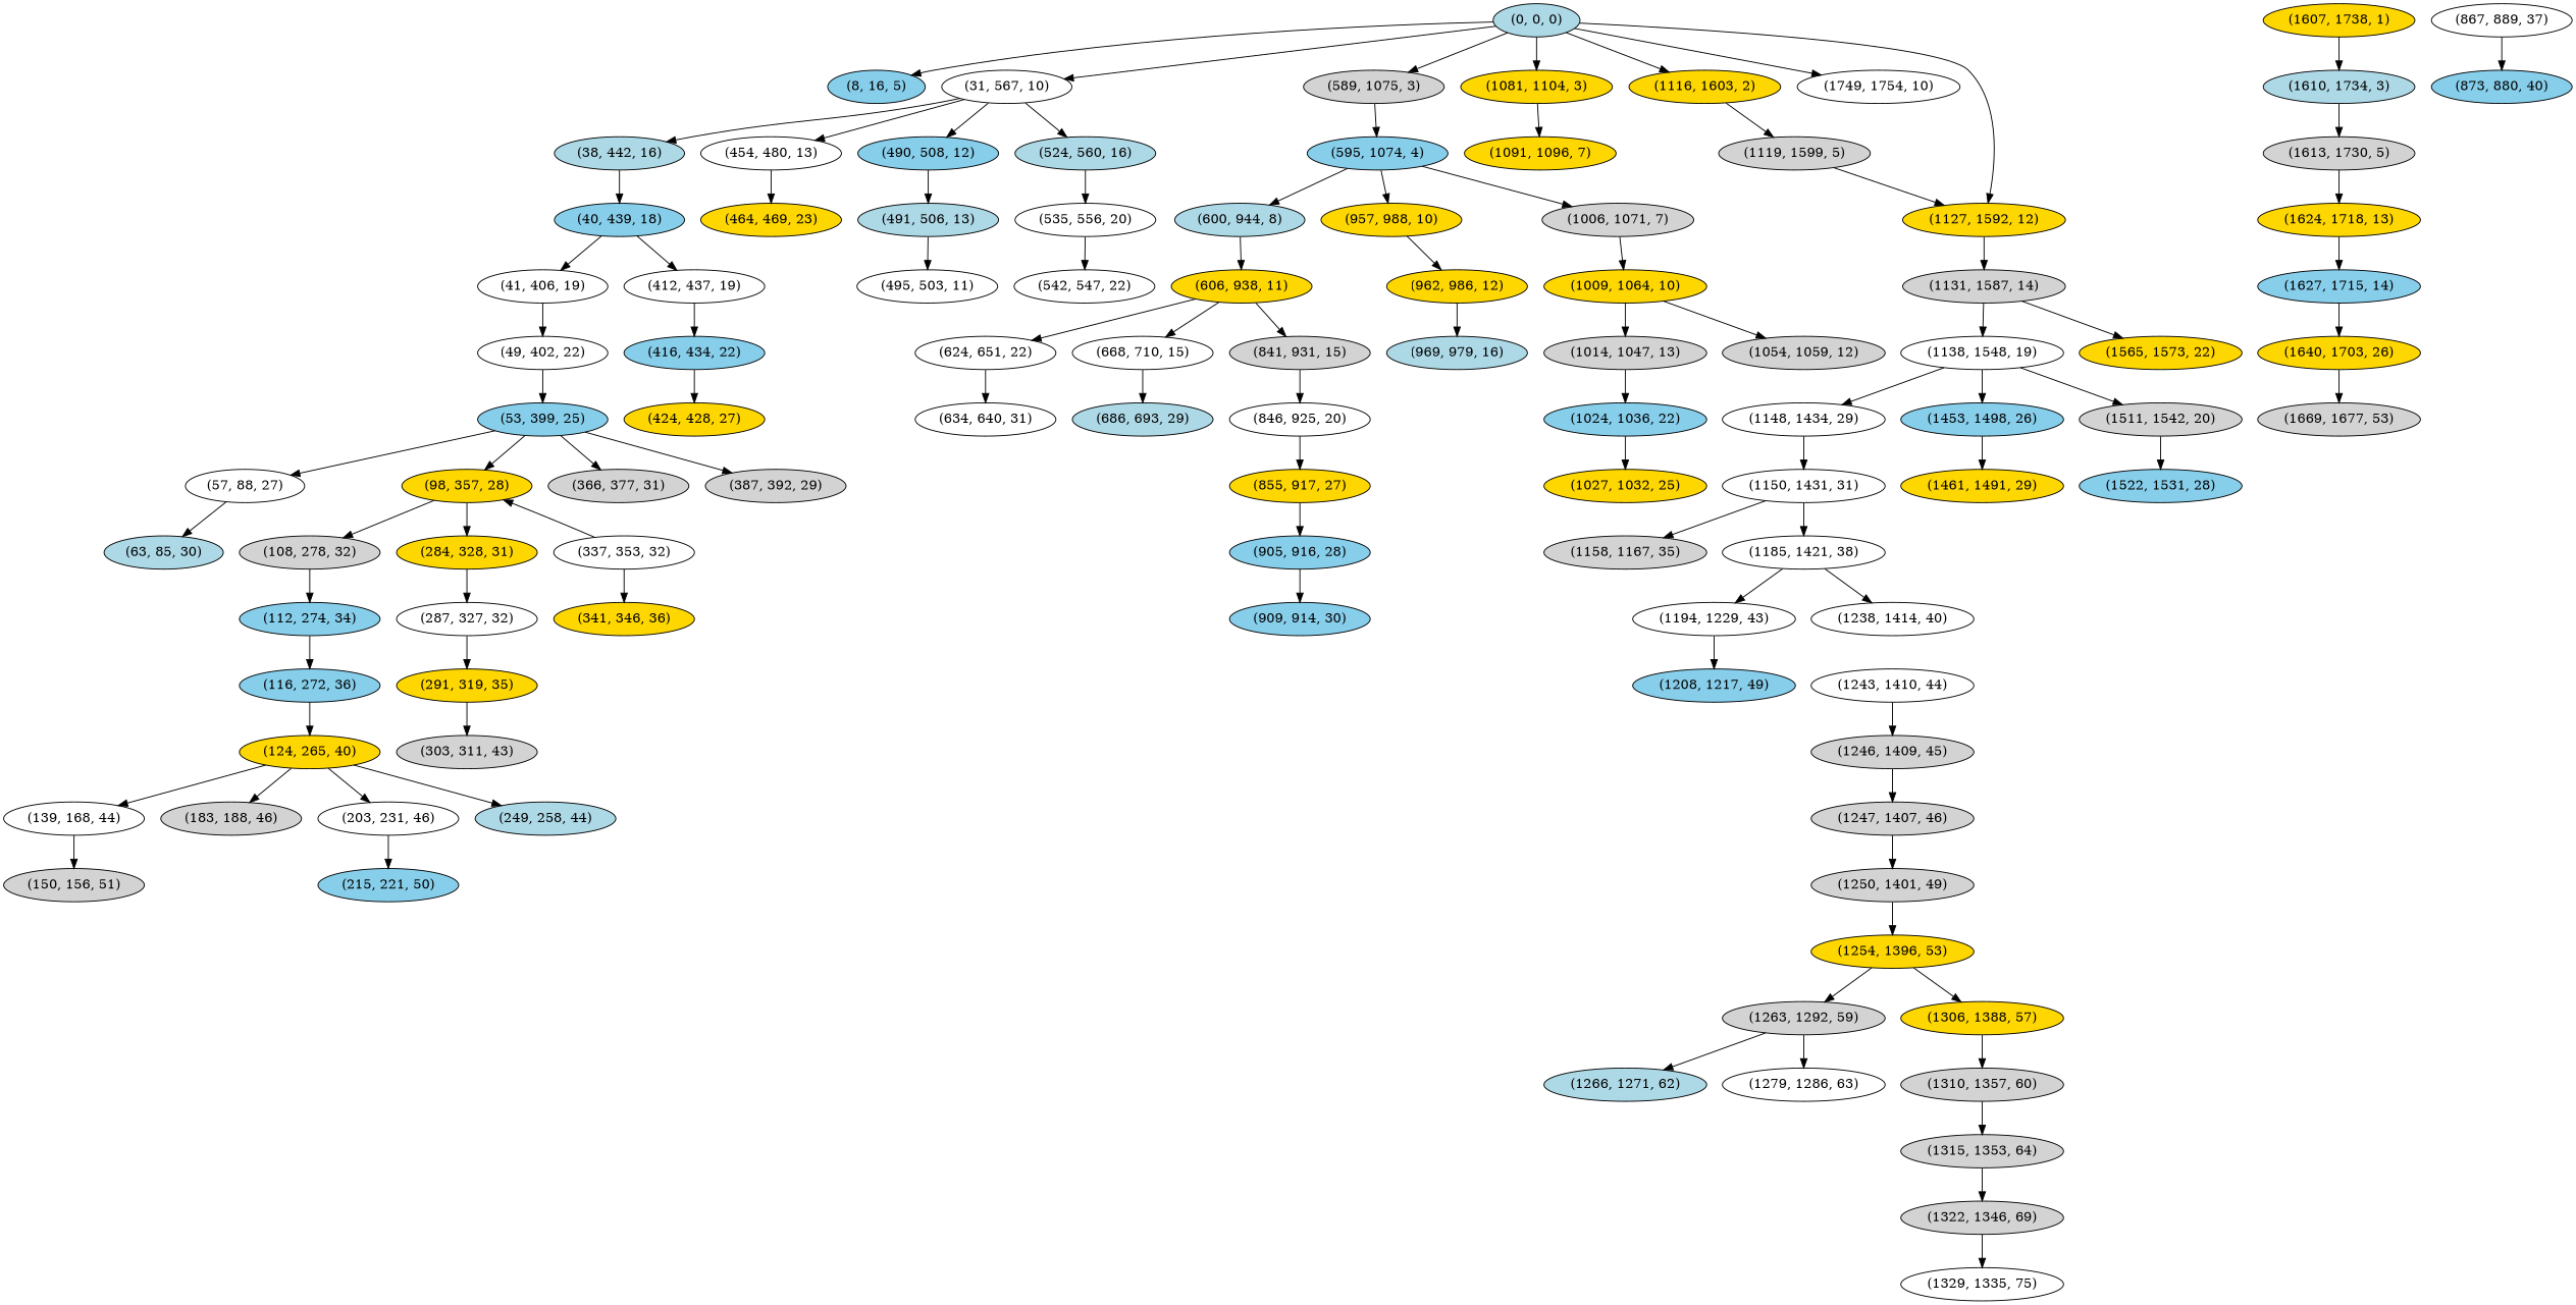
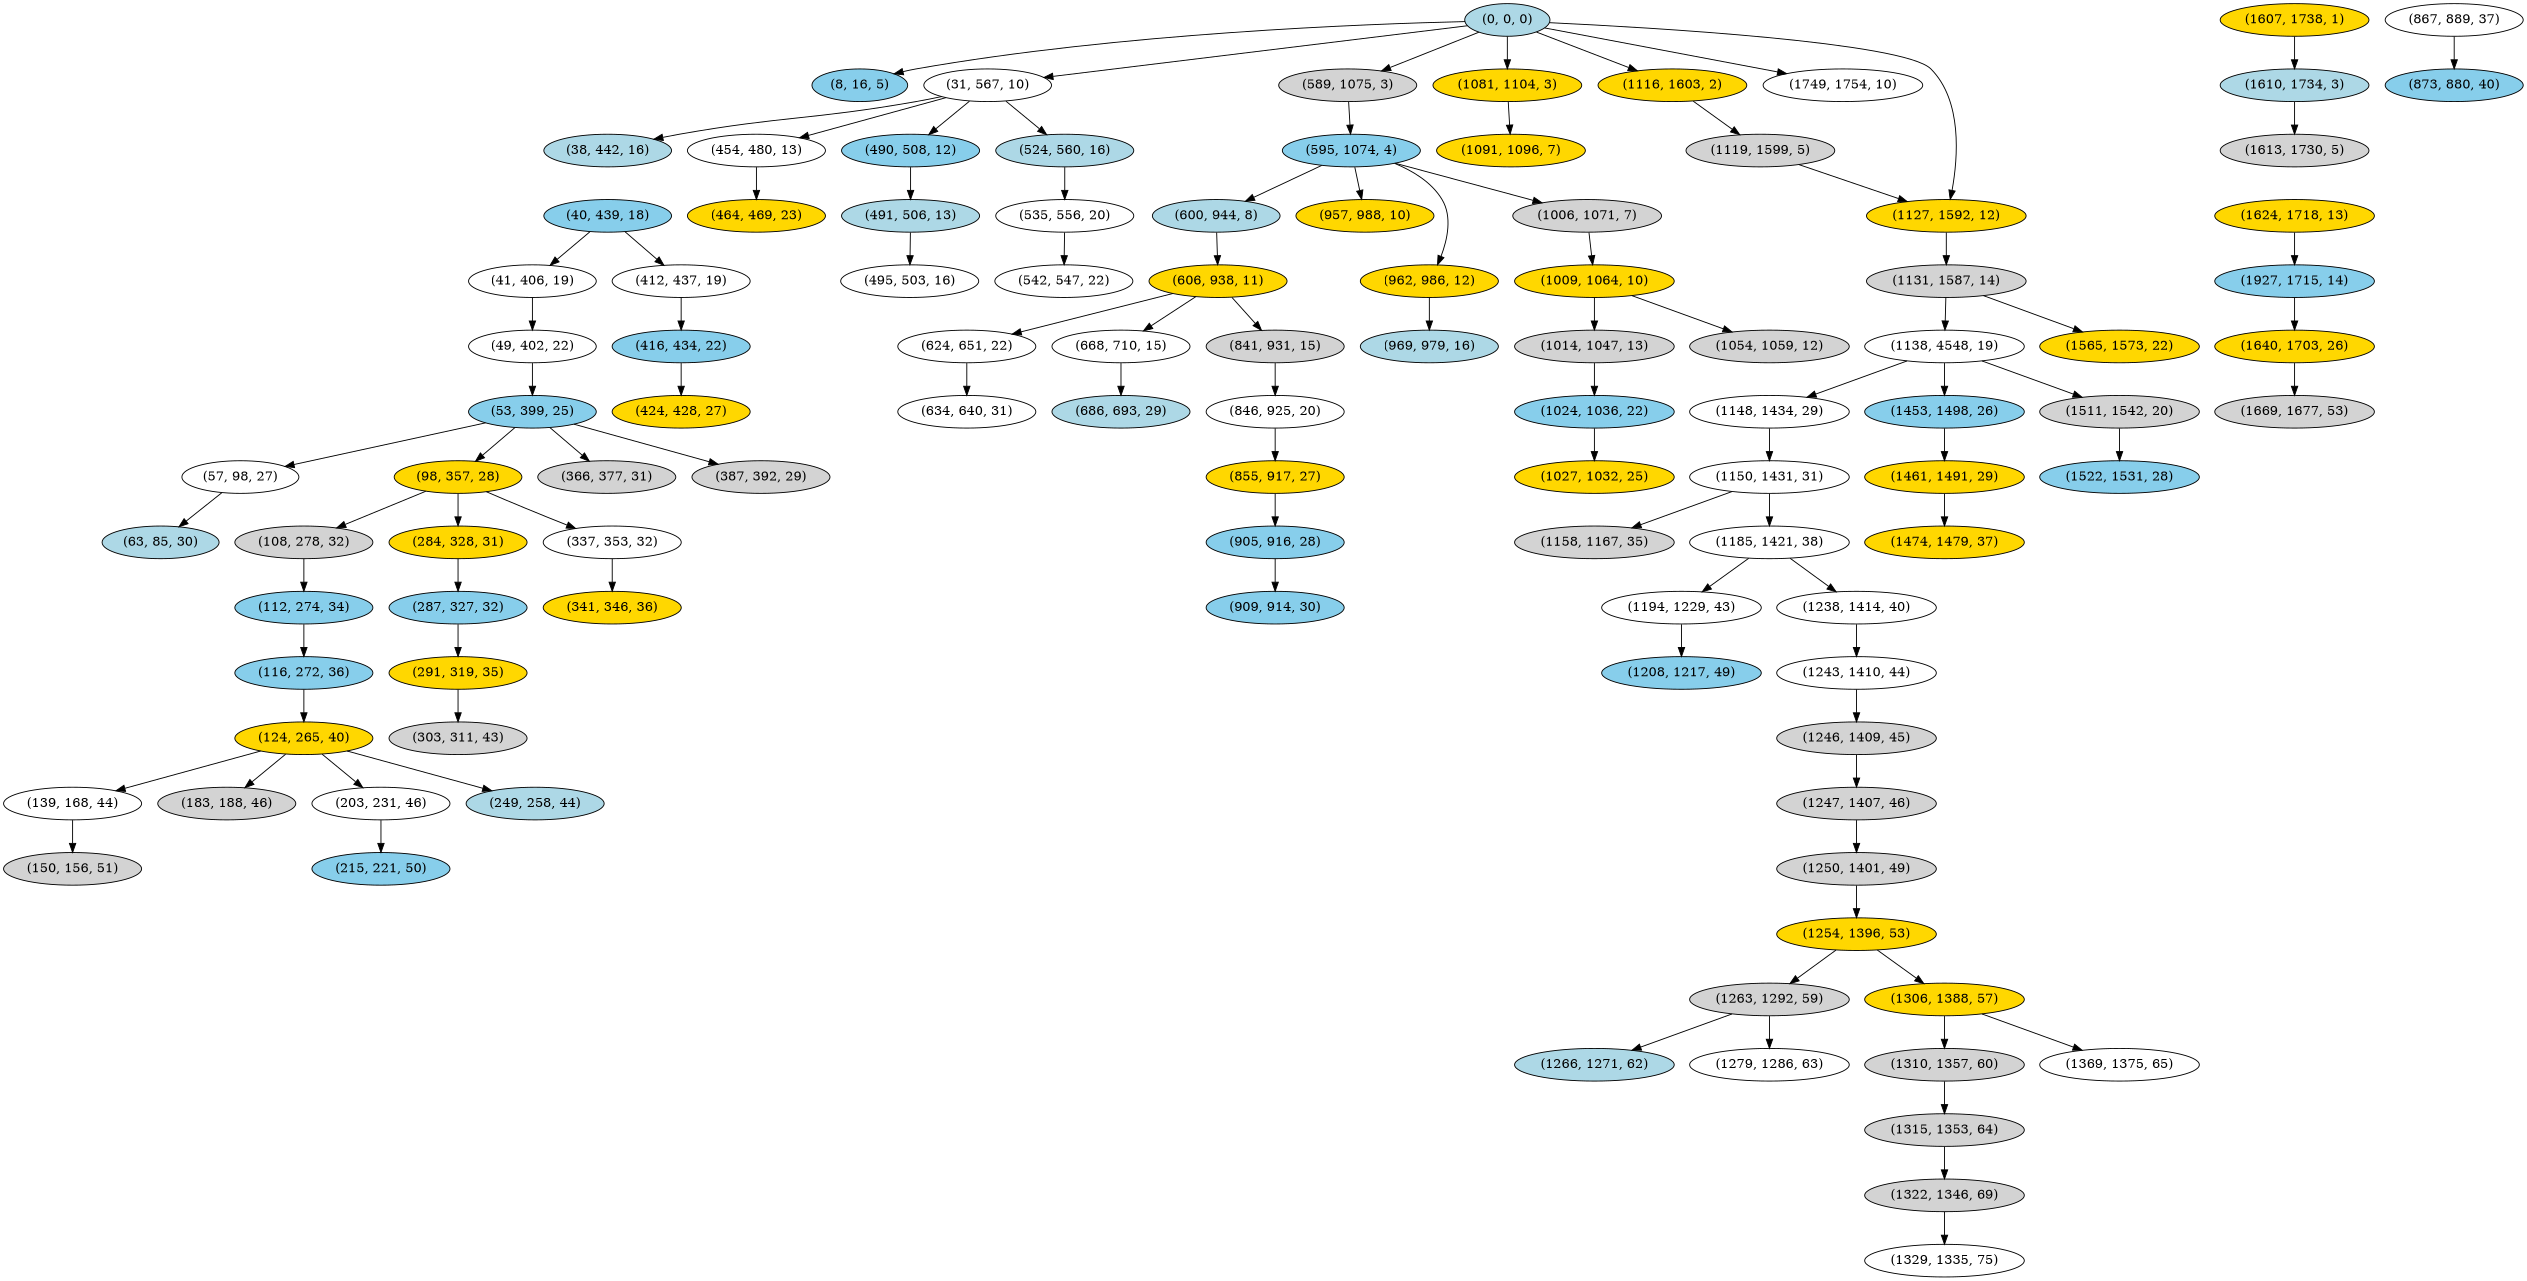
  digraph {
    node [fillcolor=white style=filled]
    "(0, 0, 0)" [fillcolor=lightblue]
    "(8, 16, 5)" [fillcolor=skyblue]
    "(31, 567, 10)"
    "(589, 1075, 3)" [fillcolor=lightgrey]
    "(1081, 1104, 3)" [fillcolor=gold]
    "(1116, 1603, 2)" [fillcolor=gold]
    "(1749, 1754, 10)"
    "(1127, 1592, 12)" [fillcolor=gold]
    "(38, 442, 16)" [fillcolor=lightblue]
    "(454, 480, 13)"
    "(490, 508, 12)" [fillcolor=skyblue]
    "(524, 560, 16)" [fillcolor=lightblue]
    "(595, 1074, 4)" [fillcolor=skyblue]
    "(1091, 1096, 7)" [fillcolor=gold]
    "(1119, 1599, 5)" [fillcolor=lightgrey]
    "(1607, 1738, 1)" [fillcolor=gold]
    "(1610, 1734, 3)" [fillcolor=lightblue]
    "(40, 439, 18)" [fillcolor=skyblue]
    "(464, 469, 23)" [fillcolor=gold]
    "(491, 506, 13)" [fillcolor=lightblue]
    "(535, 556, 20)"
    "(41, 406, 19)"
    "(412, 437, 19)"
    "(49, 402, 22)"
    "(416, 434, 22)" [fillcolor=skyblue]
    "(53, 399, 25)" [fillcolor=skyblue]
-   "(57, 88, 27)"
+   "(57, 88, 27)" [label="(57, 98, 27)"]
    "(98, 357, 28)" [fillcolor=gold]
    "(366, 377, 31)" [fillcolor=lightgrey]
    "(387, 392, 29)" [fillcolor=lightgrey]
    "(63, 85, 30)" [fillcolor=lightblue]
    "(108, 278, 32)" [fillcolor=lightgrey]
    "(284, 328, 31)" [fillcolor=gold]
    "(337, 353, 32)"
    "(112, 274, 34)" [fillcolor=skyblue]
-   "(287, 327, 32)"
+   "(287, 327, 32)" [fillcolor=skyblue]
    "(341, 346, 36)" [fillcolor=gold]
    "(116, 272, 36)" [fillcolor=skyblue]
    "(124, 265, 40)" [fillcolor=gold]
    "(139, 168, 44)"
    "(183, 188, 46)" [fillcolor=lightgrey]
    "(203, 231, 46)"
    "(249, 258, 44)" [fillcolor=lightblue]
    "(150, 156, 51)" [fillcolor=lightgrey]
    "(215, 221, 50)" [fillcolor=skyblue]
    "(291, 319, 35)" [fillcolor=gold]
    "(303, 311, 43)" [fillcolor=lightgrey]
    "(424, 428, 27)" [fillcolor=gold]
-   "(495, 503, 16)" [label="(495, 503, 11)"]
+   "(495, 503, 16)"
    "(542, 547, 22)"
    "(600, 944, 8)" [fillcolor=lightblue]
    "(957, 988, 10)" [fillcolor=gold]
    "(1006, 1071, 7)" [fillcolor=lightgrey]
    "(606, 938, 11)" [fillcolor=gold]
    "(962, 986, 12)" [fillcolor=gold]
    "(1009, 1064, 10)" [fillcolor=gold]
    "(624, 651, 22)"
    "(668, 710, 15)"
    "(841, 931, 15)" [fillcolor=lightgrey]
    "(634, 640, 31)"
    "(686, 693, 29)" [fillcolor=lightblue]
    "(846, 925, 20)"
    "(855, 917, 27)" [fillcolor=gold]
    "(905, 916, 28)" [fillcolor=skyblue]
    "(909, 914, 30)" [fillcolor=skyblue]
    "(873, 880, 40)" [fillcolor=skyblue]
    "(867, 889, 37)"
    "(969, 979, 16)" [fillcolor=lightblue]
    "(1014, 1047, 13)" [fillcolor=lightgrey]
    "(1054, 1059, 12)" [fillcolor=lightgrey]
    "(1024, 1036, 22)" [fillcolor=skyblue]
    "(1027, 1032, 25)" [fillcolor=gold]
    "(1131, 1587, 14)" [fillcolor=lightgrey]
-   "(1138, 1548, 19)"
+   "(1138, 1548, 19)" [label="(1138, 4548, 19)"]
    "(1565, 1573, 22)" [fillcolor=gold]
    "(1148, 1434, 29)"
    "(1453, 1498, 26)" [fillcolor=skyblue]
    "(1511, 1542, 20)" [fillcolor=lightgrey]
    "(1150, 1431, 31)"
    "(1461, 1491, 29)" [fillcolor=gold]
    "(1522, 1531, 28)" [fillcolor=skyblue]
    "(1158, 1167, 35)" [fillcolor=lightgrey]
    "(1185, 1421, 38)"
    "(1194, 1229, 43)"
    "(1238, 1414, 40)"
    "(1208, 1217, 49)" [fillcolor=skyblue]
    "(1243, 1410, 44)"
    "(1246, 1409, 45)" [fillcolor=lightgrey]
    "(1247, 1407, 46)" [fillcolor=lightgrey]
    "(1250, 1401, 49)" [fillcolor=lightgrey]
    "(1254, 1396, 53)" [fillcolor=gold]
    "(1263, 1292, 59)" [fillcolor=lightgrey]
    "(1306, 1388, 57)" [fillcolor=gold]
    "(1266, 1271, 62)" [fillcolor=lightblue]
    "(1279, 1286, 63)"
    "(1310, 1357, 60)" [fillcolor=lightgrey]
+   "(1369, 1375, 65)"
    "(1315, 1353, 64)" [fillcolor=lightgrey]
    "(1322, 1346, 69)" [fillcolor=lightgrey]
    "(1329, 1335, 75)"
+   "(1474, 1479, 37)" [fillcolor=gold]
    "(1613, 1730, 5)" [fillcolor=lightgrey]
    "(1624, 1718, 13)" [fillcolor=gold]
-   "(1627, 1715, 14)" [fillcolor=skyblue]
+   "(1627, 1715, 14)" [fillcolor=skyblue label="(1927, 1715, 14)"]
    "(1640, 1703, 26)" [fillcolor=gold]
    n106 [fillcolor=lightgrey label="(1669, 1677, 53)"]
    "(0, 0, 0)" -> "(8, 16, 5)"
    "(0, 0, 0)" -> "(31, 567, 10)"
    "(0, 0, 0)" -> "(589, 1075, 3)"
    "(0, 0, 0)" -> "(1081, 1104, 3)"
    "(0, 0, 0)" -> "(1116, 1603, 2)"
    "(0, 0, 0)" -> "(1749, 1754, 10)"
    "(0, 0, 0)" -> "(1127, 1592, 12)"
    "(31, 567, 10)" -> "(38, 442, 16)"
    "(31, 567, 10)" -> "(454, 480, 13)"
    "(31, 567, 10)" -> "(490, 508, 12)"
    "(31, 567, 10)" -> "(524, 560, 16)"
    "(589, 1075, 3)" -> "(595, 1074, 4)"
    "(1081, 1104, 3)" -> "(1091, 1096, 7)"
    "(1116, 1603, 2)" -> "(1119, 1599, 5)"
    "(1127, 1592, 12)" -> "(1131, 1587, 14)"
-   "(38, 442, 16)" -> "(40, 439, 18)"
    "(454, 480, 13)" -> "(464, 469, 23)"
    "(490, 508, 12)" -> "(491, 506, 13)"
    "(524, 560, 16)" -> "(535, 556, 20)"
    "(595, 1074, 4)" -> "(600, 944, 8)"
    "(595, 1074, 4)" -> "(957, 988, 10)"
    "(595, 1074, 4)" -> "(1006, 1071, 7)"
    "(1119, 1599, 5)" -> "(1127, 1592, 12)"
    "(1607, 1738, 1)" -> "(1610, 1734, 3)"
    "(1610, 1734, 3)" -> "(1613, 1730, 5)"
    "(40, 439, 18)" -> "(41, 406, 19)"
    "(40, 439, 18)" -> "(412, 437, 19)"
    "(491, 506, 13)" -> "(495, 503, 16)"
    "(535, 556, 20)" -> "(542, 547, 22)"
    "(41, 406, 19)" -> "(49, 402, 22)"
    "(412, 437, 19)" -> "(416, 434, 22)"
    "(49, 402, 22)" -> "(53, 399, 25)"
    "(416, 434, 22)" -> "(424, 428, 27)"
    "(53, 399, 25)" -> "(57, 88, 27)"
    "(53, 399, 25)" -> "(98, 357, 28)"
    "(53, 399, 25)" -> "(366, 377, 31)"
    "(53, 399, 25)" -> "(387, 392, 29)"
    "(57, 88, 27)" -> "(63, 85, 30)"
    "(98, 357, 28)" -> "(108, 278, 32)"
    "(98, 357, 28)" -> "(284, 328, 31)"
-   "(337, 353, 32)" -> "(98, 357, 28)"
+   "(98, 357, 28)" -> "(337, 353, 32)"
    "(108, 278, 32)" -> "(112, 274, 34)"
    "(284, 328, 31)" -> "(287, 327, 32)"
    "(337, 353, 32)" -> "(341, 346, 36)"
    "(112, 274, 34)" -> "(116, 272, 36)"
    "(287, 327, 32)" -> "(291, 319, 35)"
    "(116, 272, 36)" -> "(124, 265, 40)"
    "(124, 265, 40)" -> "(139, 168, 44)"
    "(124, 265, 40)" -> "(183, 188, 46)"
    "(124, 265, 40)" -> "(203, 231, 46)"
    "(124, 265, 40)" -> "(249, 258, 44)"
    "(139, 168, 44)" -> "(150, 156, 51)"
    "(203, 231, 46)" -> "(215, 221, 50)"
    "(291, 319, 35)" -> "(303, 311, 43)"
    "(600, 944, 8)" -> "(606, 938, 11)"
-   "(957, 988, 10)" -> "(962, 986, 12)"
+   "(595, 1074, 4)" -> "(962, 986, 12)"
    "(1006, 1071, 7)" -> "(1009, 1064, 10)"
    "(606, 938, 11)" -> "(624, 651, 22)"
    "(606, 938, 11)" -> "(668, 710, 15)"
    "(606, 938, 11)" -> "(841, 931, 15)"
    "(962, 986, 12)" -> "(969, 979, 16)"
    "(1009, 1064, 10)" -> "(1014, 1047, 13)"
    "(1009, 1064, 10)" -> "(1054, 1059, 12)"
    "(624, 651, 22)" -> "(634, 640, 31)"
    "(668, 710, 15)" -> "(686, 693, 29)"
    "(841, 931, 15)" -> "(846, 925, 20)"
    "(846, 925, 20)" -> "(855, 917, 27)"
    "(855, 917, 27)" -> "(905, 916, 28)"
    "(905, 916, 28)" -> "(909, 914, 30)"
    "(867, 889, 37)" -> "(873, 880, 40)"
    "(1014, 1047, 13)" -> "(1024, 1036, 22)"
    "(1024, 1036, 22)" -> "(1027, 1032, 25)"
    "(1131, 1587, 14)" -> "(1138, 1548, 19)"
    "(1131, 1587, 14)" -> "(1565, 1573, 22)"
    "(1138, 1548, 19)" -> "(1148, 1434, 29)"
    "(1138, 1548, 19)" -> "(1453, 1498, 26)"
    "(1138, 1548, 19)" -> "(1511, 1542, 20)"
    "(1148, 1434, 29)" -> "(1150, 1431, 31)"
    "(1453, 1498, 26)" -> "(1461, 1491, 29)"
    "(1511, 1542, 20)" -> "(1522, 1531, 28)"
    "(1150, 1431, 31)" -> "(1158, 1167, 35)"
    "(1150, 1431, 31)" -> "(1185, 1421, 38)"
+   "(1461, 1491, 29)" -> "(1474, 1479, 37)"
    "(1185, 1421, 38)" -> "(1194, 1229, 43)"
    "(1185, 1421, 38)" -> "(1238, 1414, 40)"
    "(1194, 1229, 43)" -> "(1208, 1217, 49)"
+   "(1238, 1414, 40)" -> "(1243, 1410, 44)"
    "(1243, 1410, 44)" -> "(1246, 1409, 45)"
    "(1246, 1409, 45)" -> "(1247, 1407, 46)"
    "(1247, 1407, 46)" -> "(1250, 1401, 49)"
    "(1250, 1401, 49)" -> "(1254, 1396, 53)"
    "(1254, 1396, 53)" -> "(1263, 1292, 59)"
    "(1254, 1396, 53)" -> "(1306, 1388, 57)"
    "(1263, 1292, 59)" -> "(1266, 1271, 62)"
    "(1263, 1292, 59)" -> "(1279, 1286, 63)"
    "(1306, 1388, 57)" -> "(1310, 1357, 60)"
+   "(1306, 1388, 57)" -> "(1369, 1375, 65)"
    "(1310, 1357, 60)" -> "(1315, 1353, 64)"
    "(1315, 1353, 64)" -> "(1322, 1346, 69)"
    "(1322, 1346, 69)" -> "(1329, 1335, 75)"
-   "(1613, 1730, 5)" -> "(1624, 1718, 13)"
    "(1624, 1718, 13)" -> "(1627, 1715, 14)"
    "(1627, 1715, 14)" -> "(1640, 1703, 26)"
    "(1640, 1703, 26)" -> n106
  }
